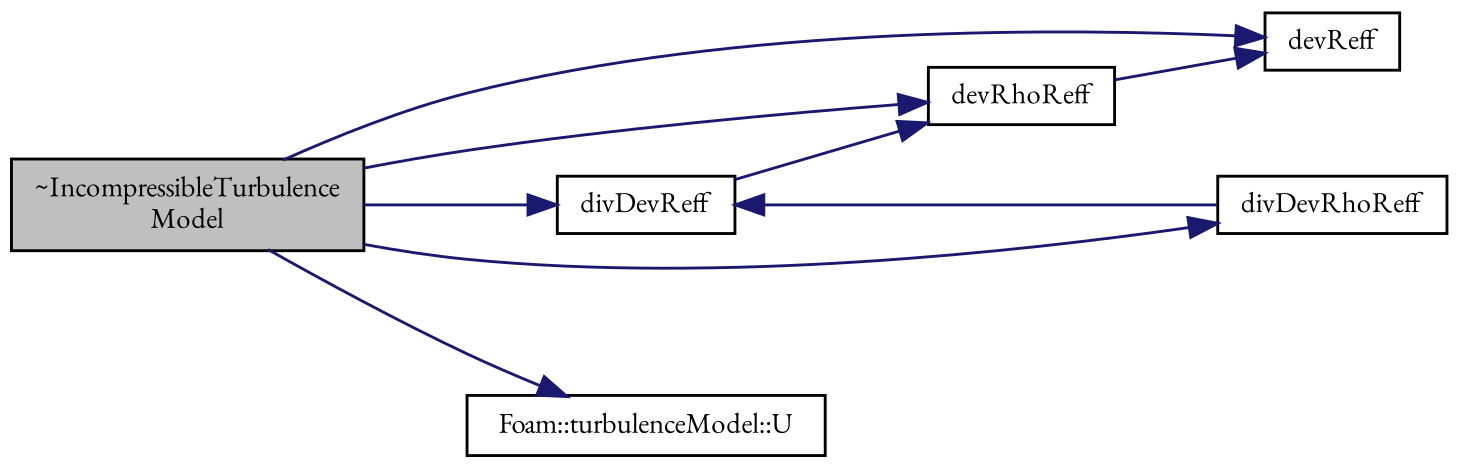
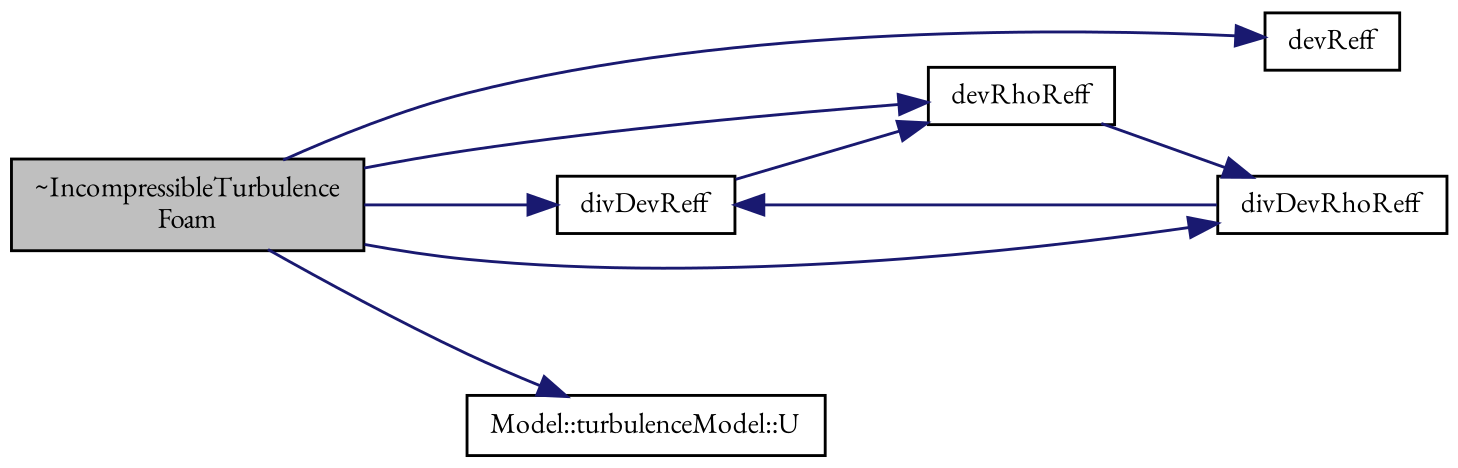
  digraph {
    fontname="EB Garamond"
    rankdir=LR
    node [color=black fontname="EB Garamond" fontsize=10 shape=record]
    edge [color=midnightblue fontname="EB Garamond" fontsize=10 labelfontname=Helvetica labelfontsize=10 style=solid]
-   n1 [fillcolor=grey75 fontcolor=black height=0.2 label="~IncompressibleTurbulence\lModel" style=filled width=0.4]
+   n1 [fillcolor=grey75 fontcolor=black height=0.2 label="~IncompressibleTurbulence\lFoam" style=filled width=0.4]
    n2 [height=0.2 label=devReff width=0.4]
    n3 [height=0.2 label=divDevReff width=0.4]
    n4 [height=0.2 label=devRhoReff width=0.4]
    n5 [height=0.2 label=divDevRhoReff width=0.4]
-   n6 [height=0.2 label="Foam::turbulenceModel::U" width=0.4]
+   n6 [height=0.2 label="Model::turbulenceModel::U" width=0.4]
    n1 -> n2
    n1 -> n3
    n1 -> n4
    n1 -> n5
    n1 -> n6
    n3 -> n4
-   n4 -> n2
+   n4 -> n5
    n5 -> n3
  }
